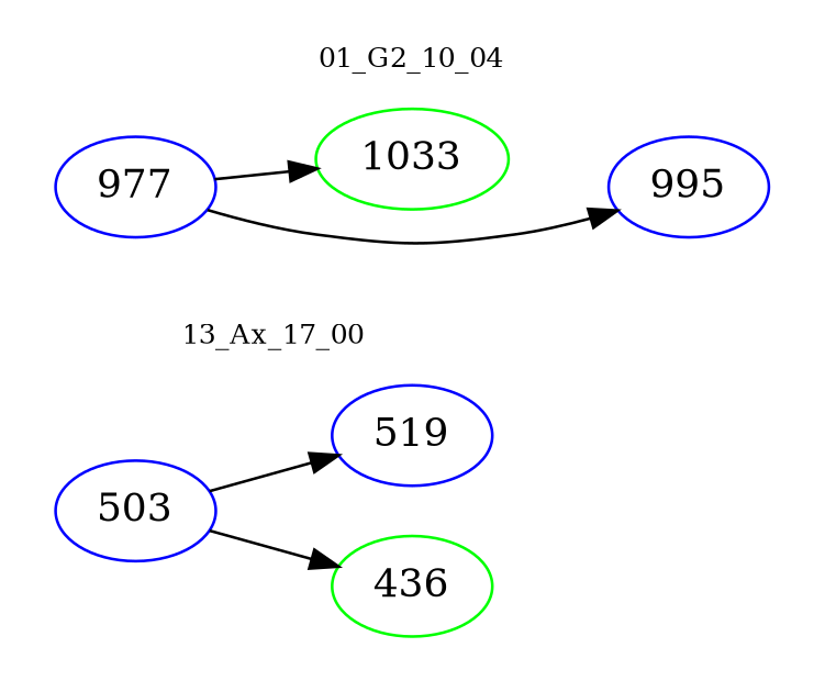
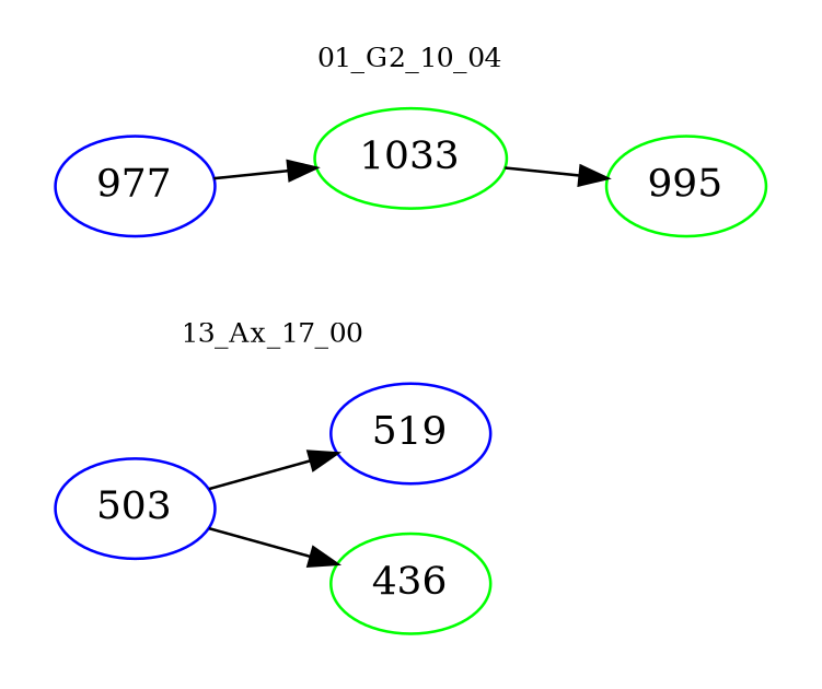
  digraph {
    rankdir=LR
    node [color=blue]
    edge [color=black]
    n1 [label=503]
    n2 [color=green label=436]
    n3 [label=519]
    n4 [label=977]
-   n5 [label=995]
+   n5 [color=green label=995]
    n6 [color=green label=1033]
    subgraph cluster_1 {
      color=white
      fontsize=10
      label="13_Ax_17_00"
      n1
      n2
      n3
    }
    subgraph cluster_2 {
      color=white
      fontsize=10
      label="01_G2_10_04"
      n4
      n5
      n6
    }
    n1 -> n2
    n1 -> n3
-   n4 -> n5
+   n6 -> n5
    n4 -> n6
  }
